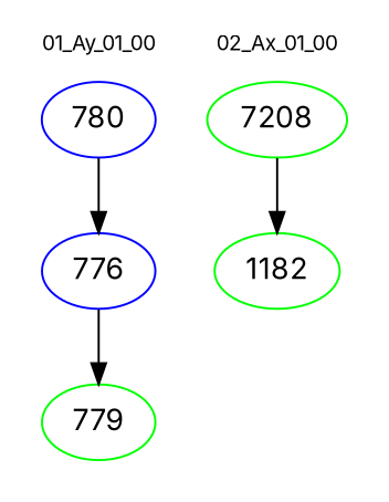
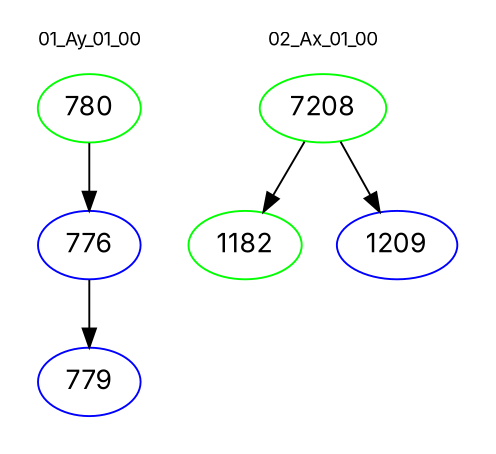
  digraph {
    fontname=Inter
    node [color=green fontname=Inter]
    edge [color=black fontname=Inter]
-   n1 [color=blue label=780]
+   n1 [label=780]
    n2 [color=blue label=776]
-   n3 [label=779]
+   n3 [color=blue label=779]
    n4 [label=7208]
    n5 [label=1182]
+   n6 [color=blue label=1209]
    subgraph cluster_1 {
      color=white
      fontsize=10
      label="01_Ay_01_00"
      n1
      n2
      n3
    }
    subgraph cluster_2 {
      color=white
      fontsize=10
      label="02_Ax_01_00"
      n4
      n5
+     n6
    }
    n1 -> n2
    n2 -> n3
    n4 -> n5
+   n4 -> n6
  }
